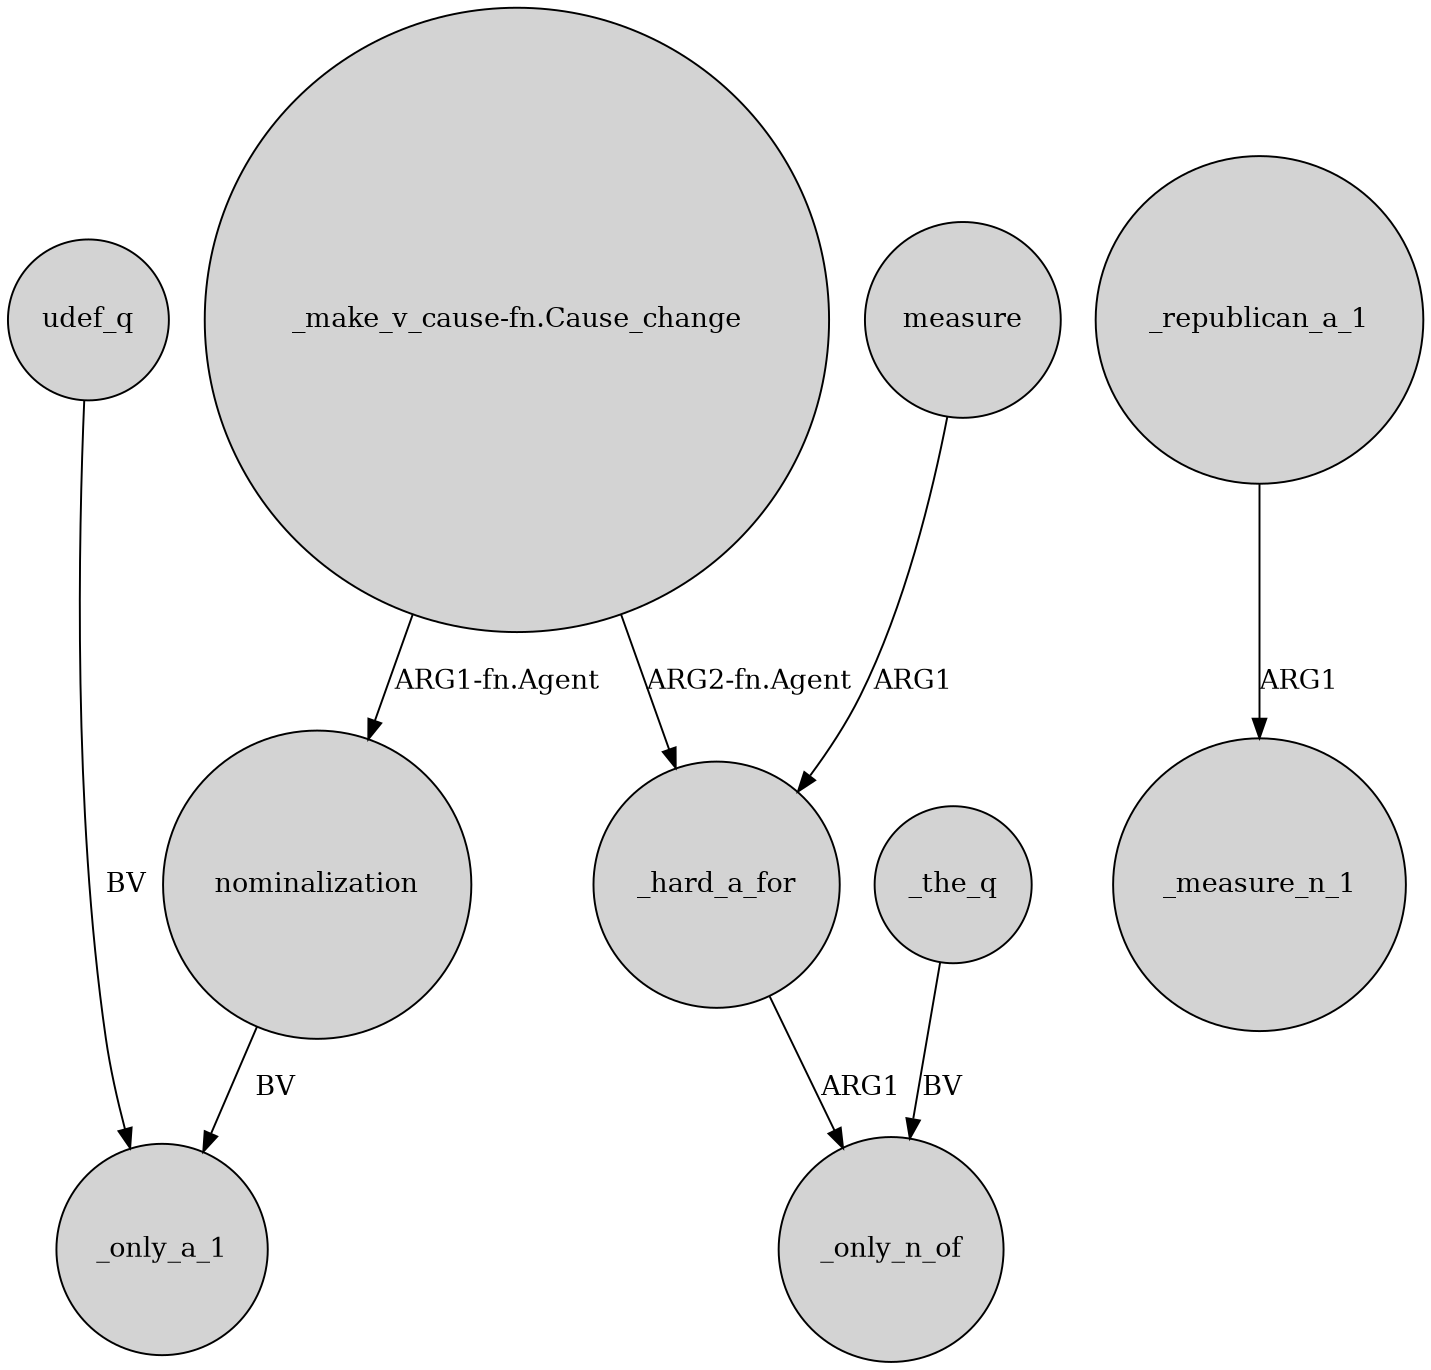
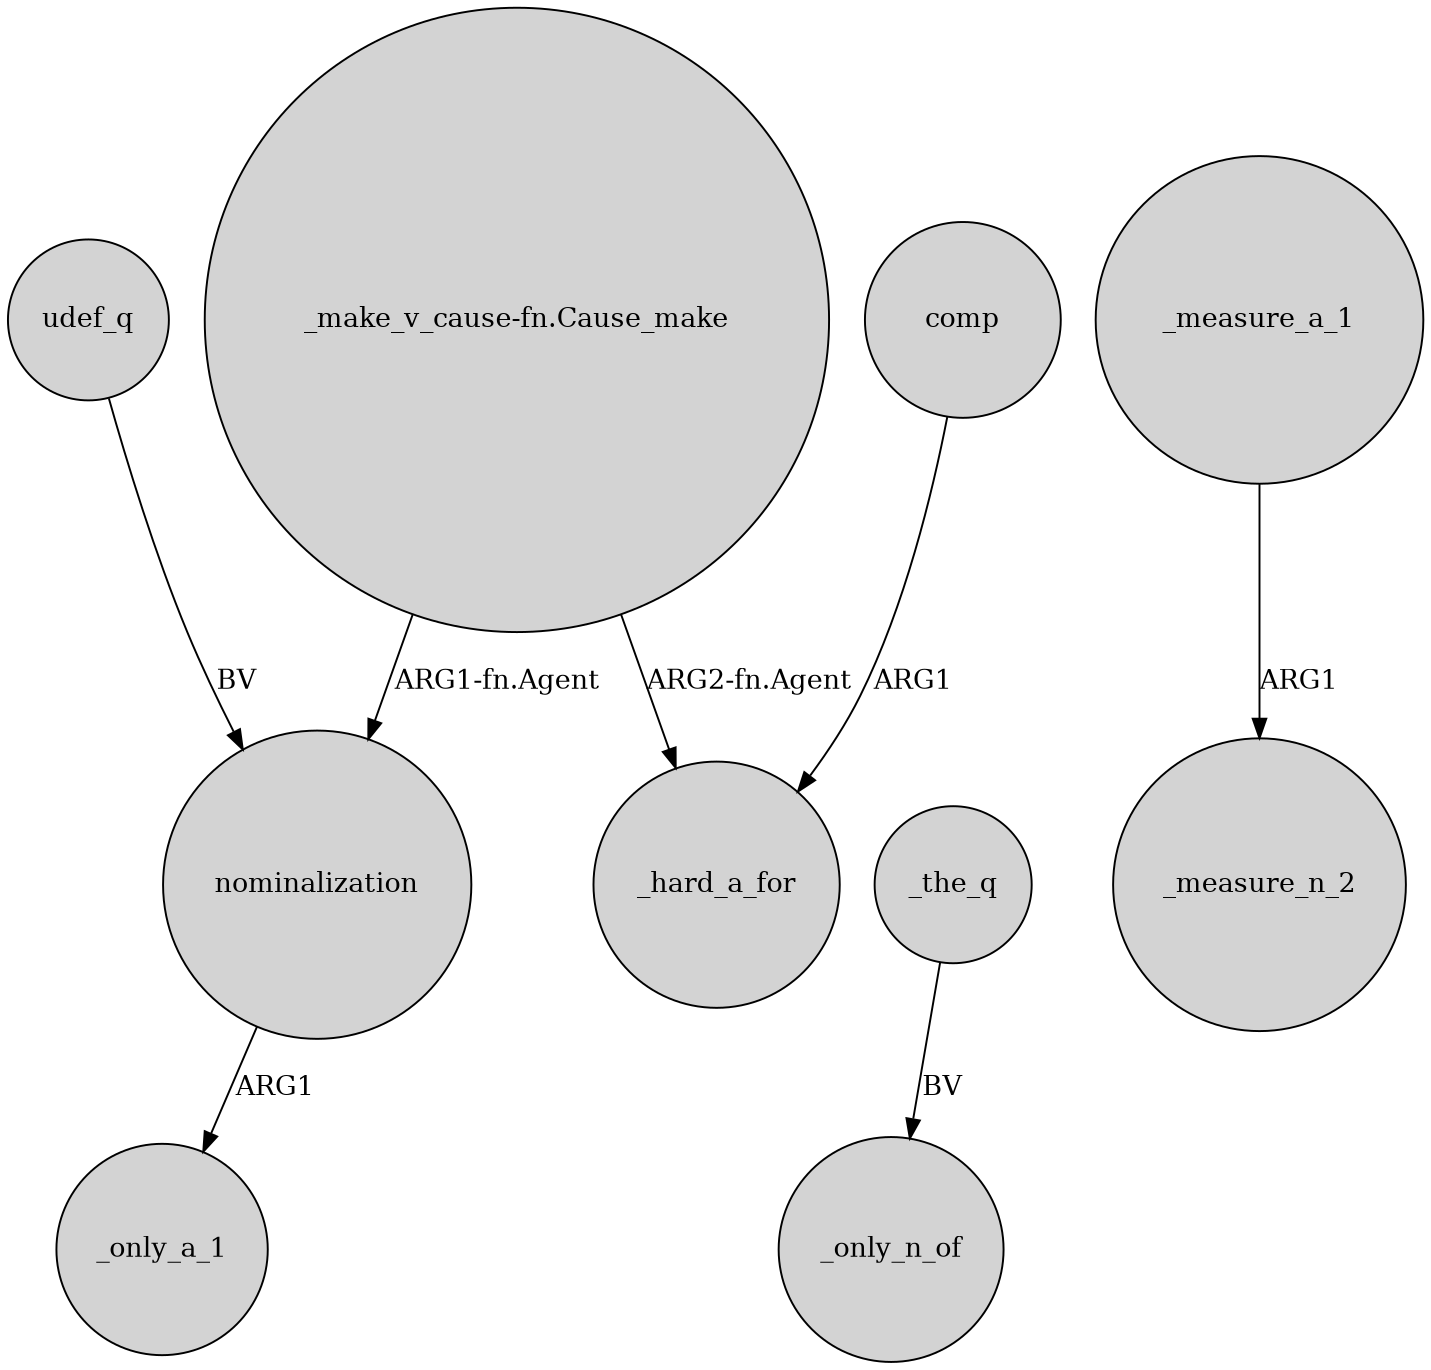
  digraph {
    node [shape=circle style=filled]
-   "_make_v_cause-fn.Cause_change"
+   "_make_v_cause-fn.Cause_change" [label="_make_v_cause-fn.Cause_make"]
    nominalization
    _hard_a_for
    _only_a_1
    n5 [label=_only_n_of]
    _the_q
-   _republican_a_1
-   _measure_n_1
-   comp [label=measure]
+   _republican_a_1 [label=_measure_a_1]
+   _measure_n_1 [label=_measure_n_2]
+   comp
    udef_q
    "_make_v_cause-fn.Cause_change" -> nominalization [label="ARG1-fn.Agent"]
    "_make_v_cause-fn.Cause_change" -> _hard_a_for [label="ARG2-fn.Agent"]
-   nominalization -> _only_a_1 [label=BV]
-   _hard_a_for -> n5 [label=ARG1]
+   nominalization -> _only_a_1 [label=ARG1]
    _the_q -> n5 [label=BV]
    _republican_a_1 -> _measure_n_1 [label=ARG1]
    comp -> _hard_a_for [label=ARG1]
-   udef_q -> _only_a_1 [label=BV]
+   udef_q -> nominalization [label=BV]
  }
